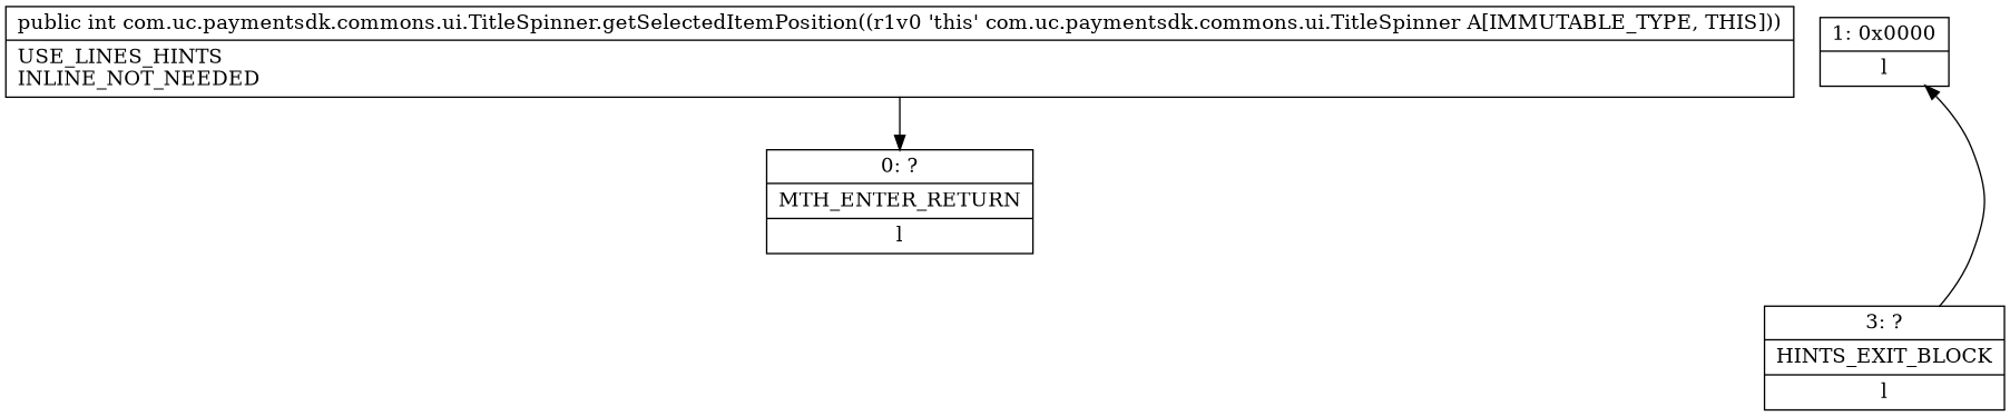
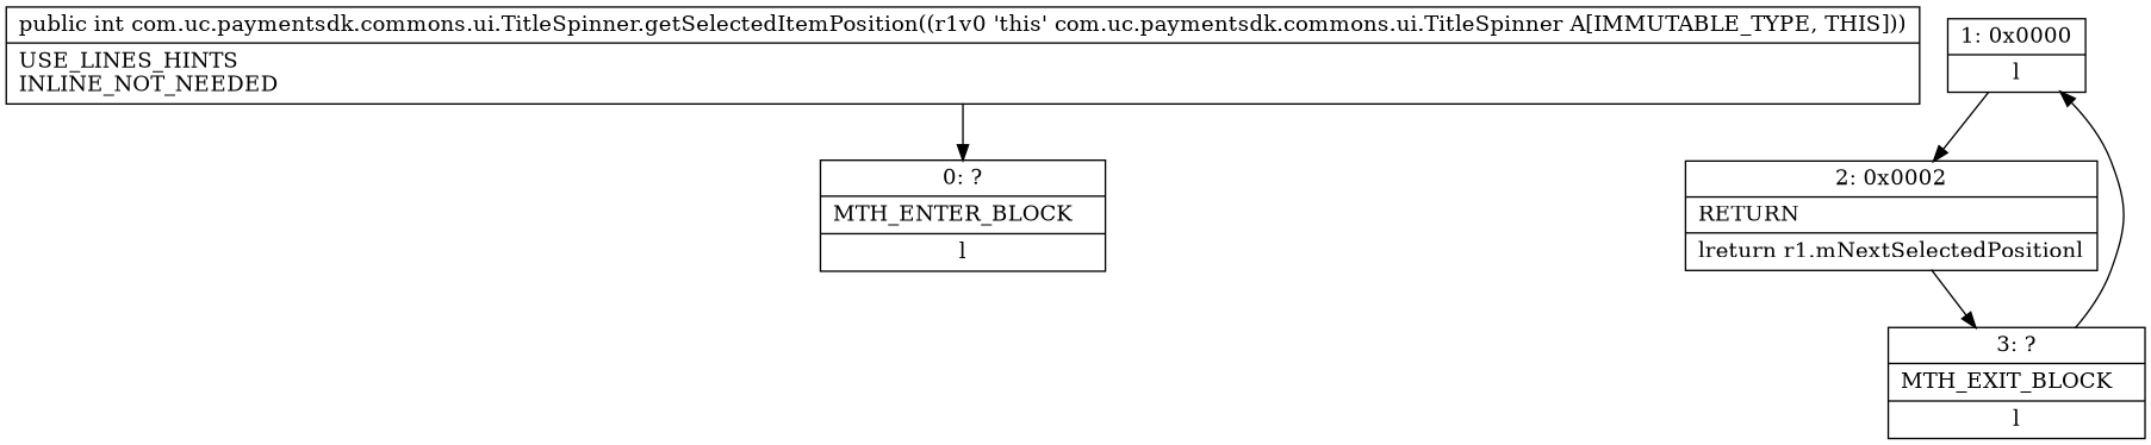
  digraph {
    node [shape=record]
-   n1 [label="{0\:\ ?|MTH_ENTER_RETURN\l|l}"]
+   n1 [label="{0\:\ ?|MTH_ENTER_BLOCK\l|l}"]
    n2 [label="{1\:\ 0x0000|l}"]
-   n4 [label="{3\:\ ?|HINTS_EXIT_BLOCK\l|l}"]
+   n3 [label="{2\:\ 0x0002|RETURN\l|lreturn r1.mNextSelectedPositionl}"]
+   n4 [label="{3\:\ ?|MTH_EXIT_BLOCK\l|l}"]
    n5 [label="{public int com.uc.paymentsdk.commons.ui.TitleSpinner.getSelectedItemPosition((r1v0 'this' com.uc.paymentsdk.commons.ui.TitleSpinner A[IMMUTABLE_TYPE, THIS]))  | USE_LINES_HINTS\lINLINE_NOT_NEEDED\l}"]
+   n2 -> n3
+   n3 -> n4
    n4 -> n2
    n5 -> n1
  }
